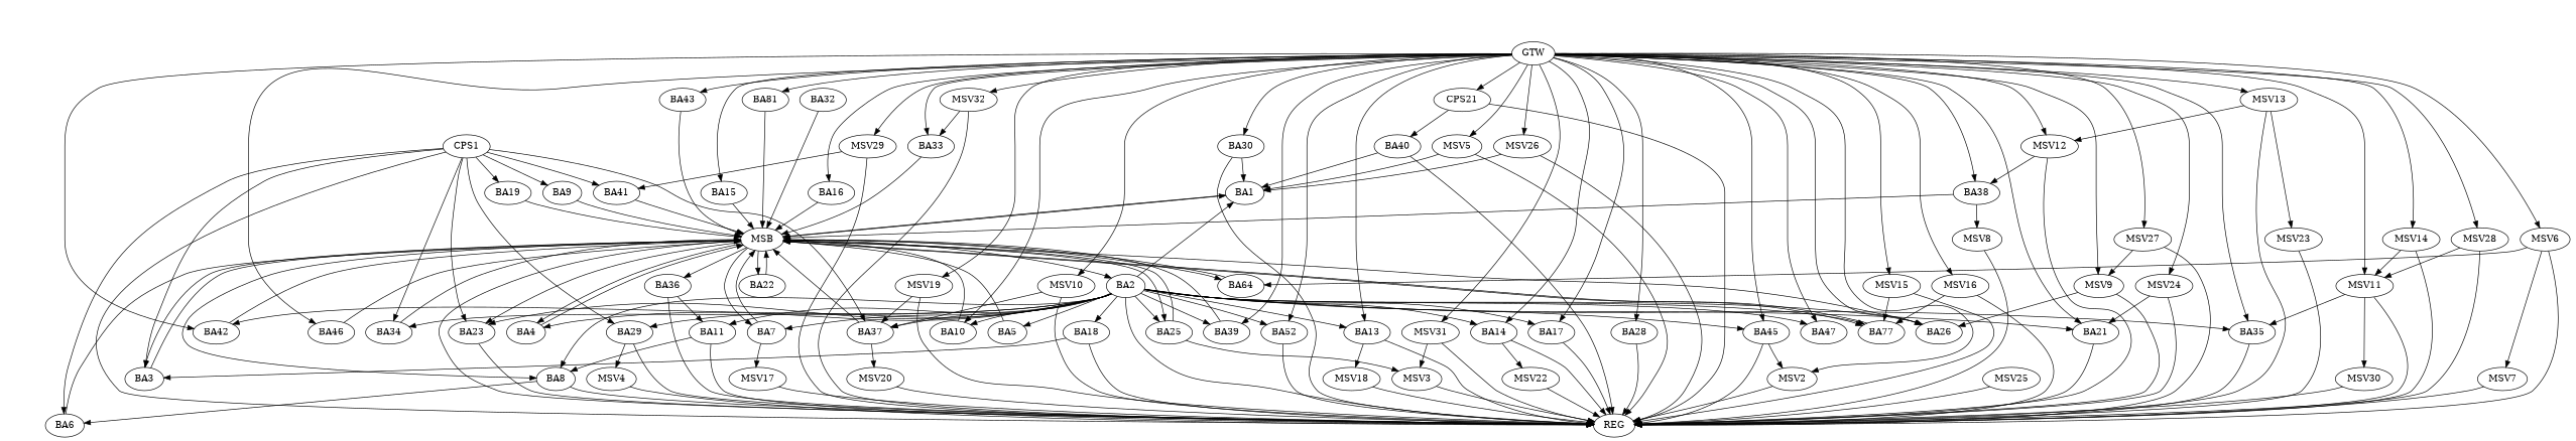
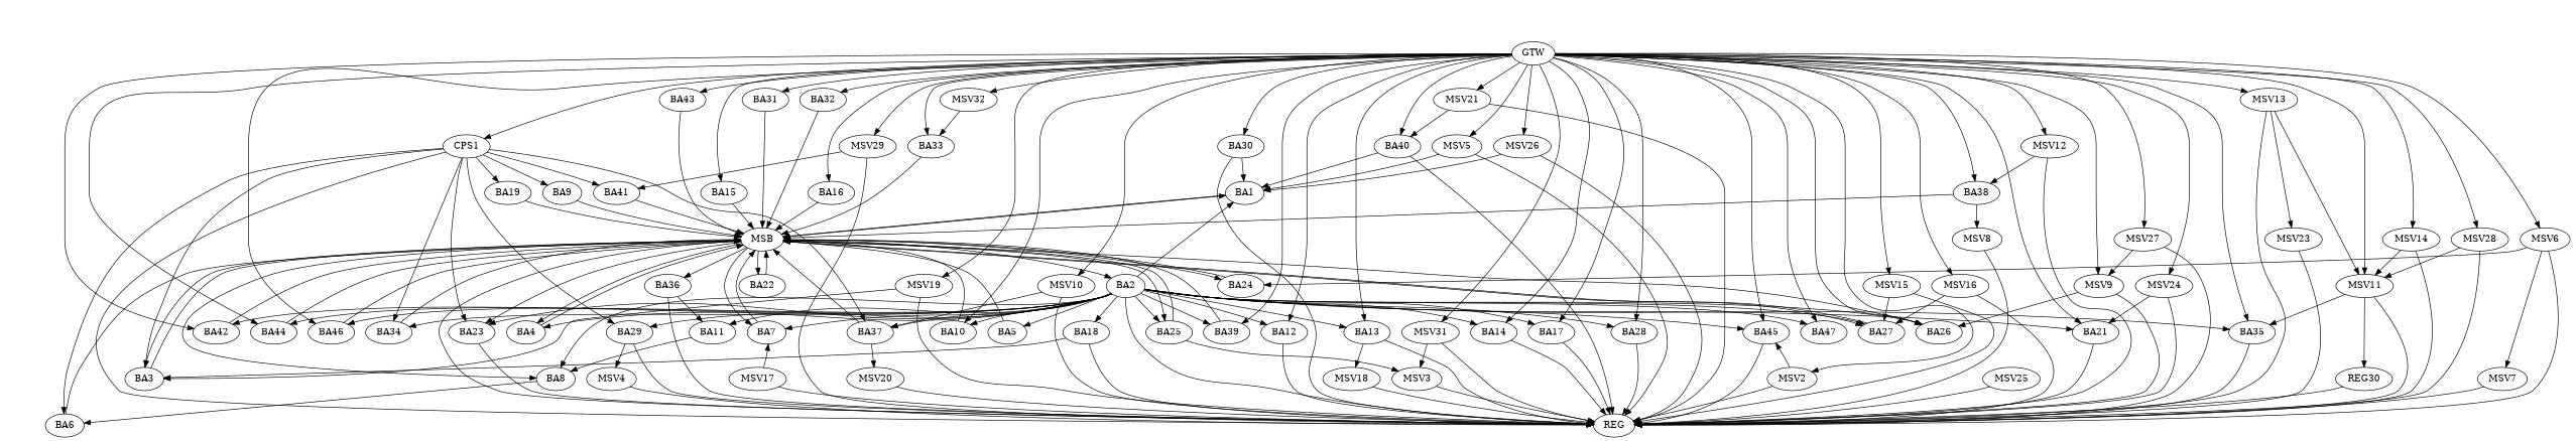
  strict digraph {
    n1 [label=BA1]
    n2 [label=MSB]
    n3 [label=BA2]
    n4 [label=BA4]
    n5 [label=BA7]
    n6 [label=BA8]
    n7 [label=BA23]
    n8 [label=BA25]
-   n9 [label=BA77]
+   n9 [label=BA27]
    n10 [label=REG]
    n11 [label=BA3]
    n12 [label=BA22]
-   n13 [label=BA64]
+   n13 [label=BA24]
    n14 [label=BA36]
    n15 [label=BA5]
    n16 [label=BA10]
    n17 [label=BA11]
-   n18 [label=BA52]
+   n18 [label=BA12]
    n19 [label=BA13]
    n20 [label=BA14]
    n21 [label=BA17]
    n22 [label=BA18]
    n23 [label=BA21]
    n24 [label=BA26]
    n25 [label=BA28]
    n26 [label=BA29]
    n27 [label=BA34]
    n28 [label=BA35]
    n29 [label=BA37]
    n30 [label=BA39]
    n31 [label=BA42]
+   n32 [label=BA44]
    n33 [label=BA45]
    n34 [label=BA46]
    n35 [label=BA47]
    n36 [label=MSV17]
    n37 [label=BA6]
    n38 [label=MSV18]
-   n39 [label=MSV22]
    n40 [label=MSV3]
    n41 [label=MSV4]
    n42 [label=MSV20]
    n43 [label=BA9]
    n44 [label=BA15]
    n45 [label=BA16]
    n46 [label=BA19]
    n47 [label=BA30]
-   n48 [label=BA81]
+   n48 [label=BA31]
    n49 [label=BA32]
    n50 [label=BA33]
    n51 [label=BA38]
    n52 [label=MSV8]
    n53 [label=BA40]
    n54 [label=BA41]
    n55 [label=BA43]
    n56 [label=CPS1]
    n57 [label=GTW]
    n58 [label=MSV2]
    n59 [label=MSV5]
    n60 [label=MSV6]
    n61 [label=MSV9]
    n62 [label=MSV10]
    n63 [label=MSV11]
    n64 [label=MSV12]
    n65 [label=MSV13]
    n66 [label=MSV14]
    n67 [label=MSV15]
    n68 [label=MSV16]
    n69 [label=MSV19]
-   n70 [label=CPS21]
+   n70 [label=MSV21]
    n71 [label=MSV24]
    n72 [label=MSV26]
    n73 [label=MSV27]
    n74 [label=MSV28]
    n75 [label=MSV29]
    n76 [label=MSV31]
    n77 [label=MSV32]
    n78 [label=MSV7]
-   n79 [label=MSV30]
+   n79 [label=REG30]
    n80 [label=MSV23]
    n81 [label=MSV25]
    n1 -> n2
    n2 -> n1
    n2 -> n3
    n2 -> n4
    n2 -> n5
    n2 -> n6
    n2 -> n7
    n2 -> n8
    n2 -> n9
    n2 -> n10
    n2 -> n11
    n2 -> n12
    n2 -> n13
    n2 -> n14
    n3 -> n1
    n3 -> n4
    n3 -> n5
    n3 -> n6
    n3 -> n7
    n3 -> n8
    n3 -> n9
    n3 -> n10
    n3 -> n15
    n3 -> n16
    n3 -> n17
    n3 -> n18
    n3 -> n19
    n3 -> n20
    n3 -> n21
    n3 -> n22
    n3 -> n23
    n3 -> n24
+   n3 -> n25
    n3 -> n26
    n3 -> n27
    n3 -> n28
    n3 -> n29
    n3 -> n30
    n3 -> n31
+   n3 -> n32
    n3 -> n33
+   n3 -> n34
    n3 -> n35
    n4 -> n2
    n5 -> n2
-   n5 -> n36
-   n6 -> n10
+   n36 -> n5
    n6 -> n37
    n7 -> n10
    n8 -> n2
    n8 -> n40
    n9 -> n2
    n11 -> n2
    n12 -> n2
    n13 -> n2
    n14 -> n10
    n14 -> n17
    n15 -> n2
    n16 -> n2
    n17 -> n6
-   n17 -> n10
    n18 -> n10
    n19 -> n10
    n19 -> n38
    n20 -> n10
-   n20 -> n39
    n21 -> n10
    n22 -> n10
    n22 -> n11
    n23 -> n10
    n24 -> n2
    n25 -> n10
    n26 -> n10
    n26 -> n41
    n27 -> n2
    n28 -> n10
    n29 -> n2
    n29 -> n42
    n30 -> n2
    n31 -> n2
+   n32 -> n2
    n33 -> n10
    n34 -> n2
    n36 -> n10
    n37 -> n2
    n38 -> n10
-   n39 -> n10
    n40 -> n10
    n41 -> n10
    n42 -> n10
    n43 -> n2
    n44 -> n2
    n45 -> n2
    n46 -> n2
    n47 -> n1
    n47 -> n10
    n48 -> n2
    n49 -> n2
    n50 -> n2
    n51 -> n2
    n51 -> n52
    n52 -> n10
    n53 -> n1
    n53 -> n10
    n54 -> n2
    n55 -> n2
    n56 -> n7
    n56 -> n10
    n56 -> n11
    n56 -> n26
    n56 -> n27
    n56 -> n29
    n56 -> n37
    n56 -> n43
    n56 -> n46
    n56 -> n54
    n57 -> n16
    n57 -> n18
    n57 -> n19
    n57 -> n20
    n57 -> n21
    n57 -> n23
    n57 -> n24
    n57 -> n25
    n57 -> n28
    n57 -> n30
    n57 -> n31
+   n57 -> n32
    n57 -> n33
    n57 -> n34
    n57 -> n35
    n57 -> n44
    n57 -> n45
    n57 -> n47
    n57 -> n48
+   n57 -> n49
    n57 -> n50
    n57 -> n51
+   n57 -> n53
    n57 -> n55
+   n57 -> n56
    n57 -> n58
    n57 -> n59
    n57 -> n60
    n57 -> n61
    n57 -> n62
    n57 -> n63
    n57 -> n64
    n57 -> n65
    n57 -> n66
    n57 -> n67
    n57 -> n68
    n57 -> n69
    n57 -> n70
    n57 -> n71
    n57 -> n72
    n57 -> n73
    n57 -> n74
    n57 -> n75
    n57 -> n76
    n57 -> n77
    n58 -> n10
-   n33 -> n58
+   n58 -> n33
    n59 -> n1
    n59 -> n10
    n60 -> n10
    n60 -> n13
    n60 -> n78
    n61 -> n10
    n61 -> n24
    n62 -> n10
    n62 -> n29
    n63 -> n10
    n63 -> n28
    n63 -> n79
    n64 -> n10
    n64 -> n51
    n65 -> n10
-   n65 -> n64
+   n65 -> n63
    n65 -> n80
    n66 -> n10
    n66 -> n63
    n67 -> n9
    n67 -> n10
    n68 -> n9
    n68 -> n10
    n69 -> n10
-   n69 -> n29
+   n69 -> n11
    n70 -> n10
    n70 -> n53
    n71 -> n10
    n71 -> n23
    n72 -> n1
    n72 -> n10
    n73 -> n10
    n73 -> n61
    n74 -> n10
    n74 -> n63
    n75 -> n10
    n75 -> n54
    n76 -> n10
    n76 -> n40
-   n77 -> n10
    n77 -> n50
    n78 -> n10
    n79 -> n10
    n80 -> n10
    n81 -> n10
  }
